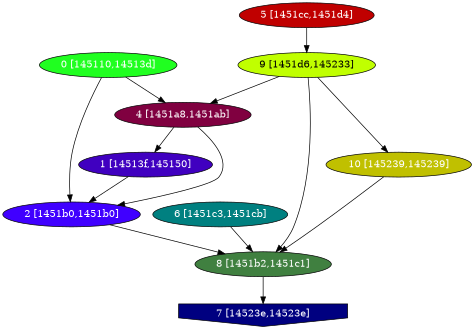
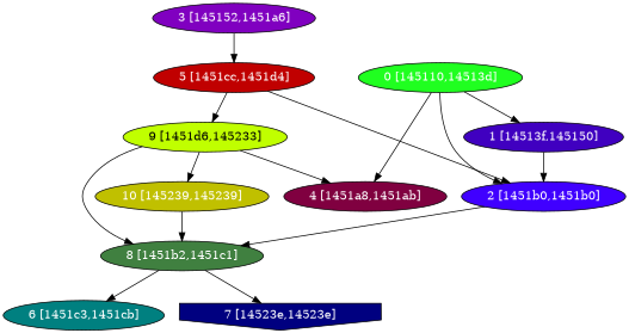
  digraph {
    node [fontcolor="#ffffff" shape=oval style=filled]
    n1 [fillcolor="#20FF20" label="0 [145110,14513d]"]
    n2 [fillcolor="#4000C0" label="1 [14513f,145150]"]
    n3 [fillcolor="#4000FF" label="2 [1451b0,1451b0]"]
    n4 [fillcolor="#800040" label="4 [1451a8,1451ab]"]
    n5 [fillcolor="#408040" label="8 [1451b2,1451c1]"]
+   n6 [fillcolor="#8000C0" label="3 [145152,1451a6]"]
    n7 [fillcolor="#C00000" label="5 [1451cc,1451d4]"]
    n8 [fillcolor="#008080" label="6 [1451c3,1451cb]"]
    n9 [fillcolor="#000080" label="7 [14523e,14523e]" shape=invhouse]
    n10 [fillcolor="#C0FF00" fontcolor="#000000" label="9 [1451d6,145233]"]
    n11 [fillcolor="#C0C000" label="10 [145239,145239]"]
-   n4 -> n2
+   n1 -> n2
    n1 -> n3
    n1 -> n4
    n2 -> n3
    n3 -> n5
-   n4 -> n3
-   n8 -> n5
+   n7 -> n3
+   n5 -> n8
    n5 -> n9
+   n6 -> n7
    n7 -> n10
    n10 -> n4
    n10 -> n5
    n10 -> n11
    n11 -> n5
  }
